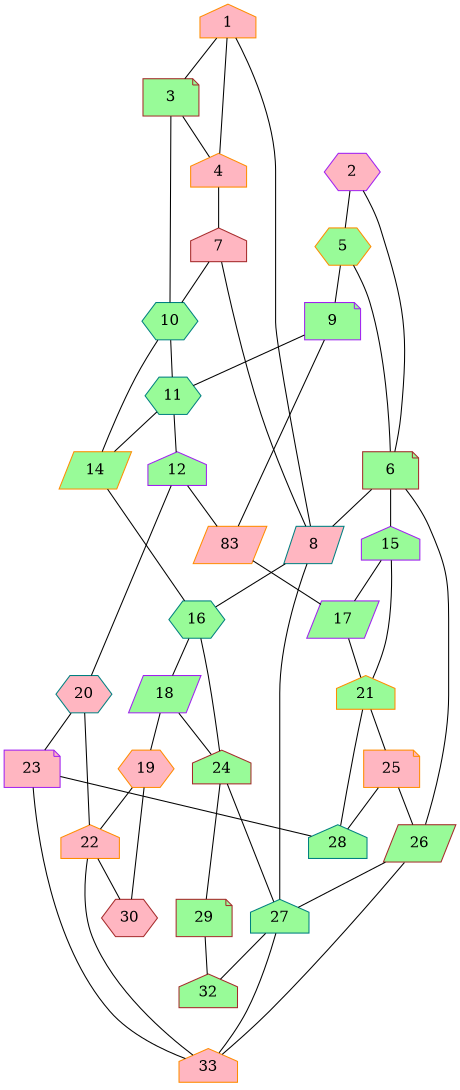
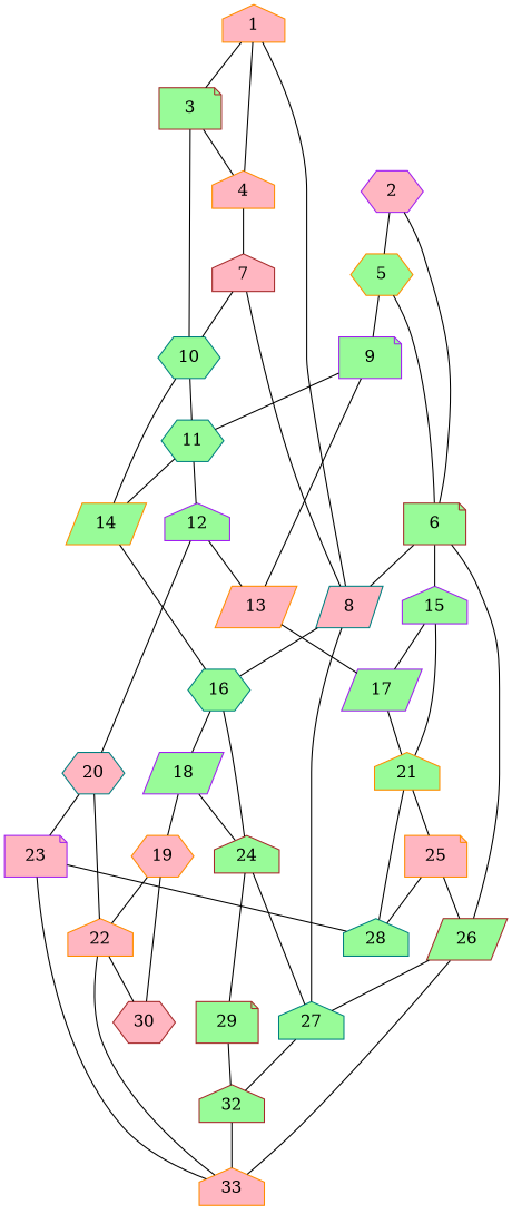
  graph {
    node [color=darkorange fillcolor=palegreen shape=house style=filled]
    edge [weight=1.0]
    1 [fillcolor=lightpink]
    3 [color=brown shape=note]
    4 [fillcolor=lightpink]
    8 [color=teal fillcolor=lightpink shape=parallelogram]
    10 [color=teal shape=hexagon]
    7 [color=brown fillcolor=lightpink]
    16 [color=teal shape=hexagon]
    27 [color=teal]
    2 [color=purple fillcolor=lightpink shape=hexagon]
    5 [shape=hexagon]
    6 [color=brown shape=note]
    9 [color=purple shape=note]
    15 [color=purple]
    26 [color=brown shape=parallelogram]
    11 [color=teal shape=hexagon]
    14 [shape=parallelogram]
-   13 [fillcolor=lightpink shape=parallelogram label=83]
+   13 [fillcolor=lightpink shape=parallelogram]
    17 [color=purple shape=parallelogram]
    21
    33 [fillcolor=lightpink]
    18 [color=purple shape=parallelogram]
    24 [color=brown]
    32 [color=brown]
    12 [color=purple]
    20 [color=teal fillcolor=lightpink shape=hexagon]
    22 [fillcolor=lightpink]
    23 [color=purple fillcolor=lightpink shape=note]
    25 [fillcolor=lightpink shape=note]
    28 [color=teal]
    19 [fillcolor=lightpink shape=hexagon]
    29 [color=brown shape=note]
    30 [color=brown fillcolor=lightpink shape=hexagon]
    1 -- 3
    1 -- 4
    1 -- 8
    3 -- 4
    3 -- 10
    4 -- 7 [weight=2.0]
    8 -- 16
    8 -- 27
    10 -- 11
    10 -- 14
    7 -- 8
    7 -- 10
    16 -- 18
    16 -- 24
    27 -- 32
    2 -- 5
    2 -- 6
    5 -- 6
    5 -- 9 [weight=2.0]
    6 -- 8
    6 -- 15
    6 -- 26
    9 -- 11
    9 -- 13
    15 -- 17
    15 -- 21
    26 -- 27
    26 -- 33
    11 -- 14
    11 -- 12
    14 -- 16
    13 -- 17 [weight=2.0]
    17 -- 21
    21 -- 25
    21 -- 28
    18 -- 24
    18 -- 19
    24 -- 27
    24 -- 29
-   27 -- 33
+   32 -- 33
    12 -- 13
    12 -- 20
    20 -- 22
    20 -- 23
    22 -- 33
    22 -- 30
    23 -- 33
    23 -- 28 [weight=2.0]
    25 -- 26
    25 -- 28
    19 -- 22
    19 -- 30
    29 -- 32
  }
